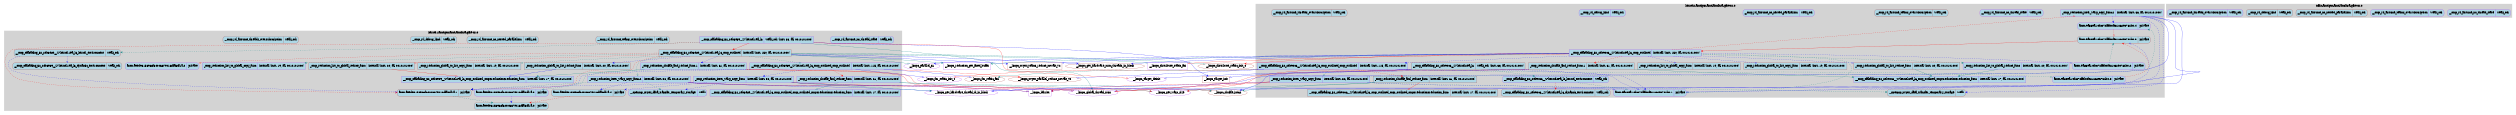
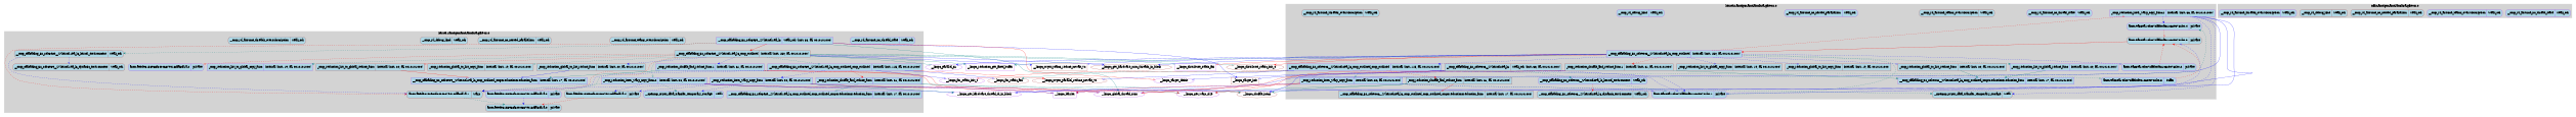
  digraph {
    node [color=purple fillcolor=lightblue shape=Mrecord style=filled]
    edge [arrowhead=vee color=blue]
-   n1 [color=brown label="anon.a9ed9815896cf6404667e416dfa6df1a.1|private}"]
+   n1 [color=brown label="anon.a9ed9815896cf6404667e416dfa6df1a.1|warp}"]
    n2 [color=brown label="anon.a9ed9815896cf6404667e416dfa6df1a.0|private}"]
    n3 [color=brown label="__omp_offloading_52_2eb8e89__Z7kernel1Pfi_l6_omp_outlined|internal (inst: 150, ffl: 0010101000)}" shape=record]
    n4 [label="_omp_reduction_inter_warp_copy_func.2|internal (inst: 36, ffl: 0010101000)}" shape=record]
    n5 [color=brown label="_omp_reduction_global_to_list_copy_func|internal (inst: 19, ffl: 0010101000)}" shape=record]
    n6 [label="_omp_reduction_shuffle_and_reduce_func.1|internal (inst: 61, ffl: 0010101000)}" shape=record]
    n7 [color=brown label="_omp_reduction_global_to_list_reduce_func|internal (inst: 20, ffl: 0010101000)}" shape=record]
    n8 [label="anon.a9ed9815896cf6404667e416dfa6df1a.2|private}"]
    n9 [label="_omp_reduction_list_to_global_copy_func|internal (inst: 19, ffl: 0010101000)}" shape=record]
    n10 [label="__omp_offloading_52_2eb8e89__Z7kernel1Pfi_l6_omp_outlined_omp_outlined|internal (inst: 115, ffl: 0010101000)}" shape=record]
    n11 [color=brown label="_omp_reduction_list_to_global_reduce_func|internal (inst: 20, ffl: 0010101000)}" shape=record]
    n12 [color=brown label="__omp_offloading_52_2eb8e89__Z7kernel1Pfi_l6_dynamic_environment|weak_odr}"]
    n13 [label="__openmp_nvptx_data_transfer_temporary_storage|weak}"]
    n14 [color=brown label="anon.a9ed9815896cf6404667e416dfa6df1a.4|private}"]
    n15 [label="_omp_reduction_shuffle_and_reduce_func|internal (inst: 61, ffl: 0010101000)}" shape=record]
    n16 [label="__omp_offloading_52_2eb8e89__Z7kernel1Pfi_l6_omp_outlined_omp_outlined_omp$reduction$reduction_func|internal (inst: 17, ffl: 0010101000)}" shape=record]
    n17 [label="__omp_rtl_assume_no_thread_state|weak_odr}"]
    n18 [label="__omp_offloading_52_2eb8e89__Z7kernel1Pfi_l6_omp_outlined_omp$reduction$reduction_func|internal (inst: 17, ffl: 0010101000)}" shape=record]
    n19 [label="__omp_offloading_52_2eb8e89__Z7kernel1Pfi_l6|weak_odr (inst: 33, ffl: 0010101000)}" shape=record]
    n20 [color=brown label="__omp_offloading_52_2eb8e89__Z7kernel1Pfi_l6_kernel_environment|weak_odr}"]
    n21 [label="_omp_reduction_inter_warp_copy_func|internal (inst: 36, ffl: 0010101000)}" shape=record]
    n22 [color=brown label="__omp_rtl_assume_teams_oversubscription|weak_odr}"]
    n23 [color=brown label="__omp_rtl_assume_no_nested_parallelism|weak_odr}"]
    n24 [color=brown label="__omp_rtl_debug_kind|weak_odr}"]
    n25 [label="anon.a9ed9815896cf6404667e416dfa6df1a.3|private}"]
    n26 [color=brown label="__omp_rtl_assume_threads_oversubscription|weak_odr}"]
    n27 [label="_omp_reduction_inter_warp_copy_func.2|internal (inst: 36, ffl: 0010101000)}" shape=record]
    n28 [color=brown label="__openmp_nvptx_data_transfer_temporary_storage|weak}"]
    n29 [label="anon.9a83ea14dcc72ffeb0fe81c62ec782b0.4|private}"]
    n30 [label="anon.9a83ea14dcc72ffeb0fe81c62ec782b0.1|private}"]
    n31 [label="__omp_offloading_52_2eb90c6__Z7kernel2Pfi_l6_kernel_environment|weak_odr}"]
    n32 [color=brown label="__omp_offloading_52_2eb90c6__Z7kernel2Pfi_l6_dynamic_environment|weak_odr}"]
    n33 [color=brown label="_omp_reduction_list_to_global_copy_func|internal (inst: 19, ffl: 0010101000)}" shape=record]
    n34 [color=brown label="_omp_reduction_global_to_list_copy_func|internal (inst: 19, ffl: 0010101000)}" shape=record]
    n35 [label="__omp_offloading_52_2eb90c6__Z7kernel2Pfi_l6_omp_outlined_omp_outlined|internal (inst: 115, ffl: 0010101000)}" shape=record]
-   n36 [label="anon.9a83ea14dcc72ffeb0fe81c62ec782b0.3|private}"]
+   n36 [label="anon.9a83ea14dcc72ffeb0fe81c62ec782b0.3|buffer}"]
    n37 [color=brown label="_omp_reduction_shuffle_and_reduce_func|internal (inst: 61, ffl: 0010101000)}" shape=record]
    n38 [label="_omp_reduction_inter_warp_copy_func|internal (inst: 36, ffl: 0010101000)}" shape=record]
    n39 [label="__omp_rtl_assume_no_thread_state|weak_odr}"]
    n40 [color=brown label="anon.9a83ea14dcc72ffeb0fe81c62ec782b0.0|private}"]
    n41 [color=brown label="_omp_reduction_global_to_list_reduce_func|internal (inst: 20, ffl: 0010101000)}" shape=record]
    n42 [label="__omp_offloading_52_2eb90c6__Z7kernel2Pfi_l6_omp_outlined_omp$reduction$reduction_func|internal (inst: 17, ffl: 0010101000)}" shape=record]
    n43 [label="anon.9a83ea14dcc72ffeb0fe81c62ec782b0.2|private}"]
    n44 [color=brown label="__omp_offloading_52_2eb90c6__Z7kernel2Pfi_l6_omp_outlined_omp_outlined_omp$reduction$reduction_func|internal (inst: 17, ffl: 0010101000)}" shape=record]
    n45 [color=brown label="__omp_rtl_assume_teams_oversubscription|weak_odr}"]
    n46 [color=brown label="__omp_offloading_52_2eb90c6__Z7kernel2Pfi_l6|weak_odr (inst: 33, ffl: 0010101000)}" shape=record]
    n47 [label="__omp_offloading_52_2eb90c6__Z7kernel2Pfi_l6_omp_outlined|internal (inst: 150, ffl: 0010101000)}" shape=record]
    n48 [label="__omp_rtl_assume_no_nested_parallelism|weak_odr}"]
    n49 [label="__omp_rtl_debug_kind|weak_odr}"]
    n50 [color=brown label="_omp_reduction_shuffle_and_reduce_func.1|internal (inst: 61, ffl: 0010101000)}" shape=record]
    n51 [label="_omp_reduction_list_to_global_reduce_func|internal (inst: 20, ffl: 0010101000)}" shape=record]
    n52 [color=brown label="__omp_rtl_assume_threads_oversubscription|weak_odr}"]
    n53 [label="__omp_rtl_assume_no_thread_state|weak_odr}"]
    n54 [label="__omp_rtl_assume_teams_oversubscription|weak_odr}"]
    n55 [color=brown label="__omp_rtl_assume_no_nested_parallelism|weak_odr}"]
    n56 [color=brown label="__omp_rtl_debug_kind|weak_odr}"]
    n57 [label="__omp_rtl_assume_threads_oversubscription|weak_odr}"]
    n58 [color=brown label=__kmpc_get_hardware_num_threads_in_block shape=ellipse fillcolor="" style=""]
    n59 [color=brown label=__kmpc_distribute_static_init_4 shape=ellipse fillcolor="" style=""]
    n60 [label=__kmpc_parallel_51 shape=ellipse fillcolor="" style=""]
    n61 [label=__kmpc_distribute_static_fini shape=box fillcolor="" style=""]
    n62 [label=__kmpc_reduction_get_fixed_buffer shape=box fillcolor="" style=""]
    n63 [color=brown label=__kmpc_nvptx_teams_reduce_nowait_v2 shape=box fillcolor="" style=""]
    n64 [label=__kmpc_get_hardware_thread_id_in_block shape=ellipse fillcolor="" style=""]
    n65 [label=__kmpc_global_thread_num shape=ellipse fillcolor="" style=""]
    n66 [label=__kmpc_barrier shape=box fillcolor="" style=""]
    n67 [label=__kmpc_get_warp_size shape=ellipse fillcolor="" style=""]
    n68 [color=brown label=__kmpc_shuffle_int32 shape=ellipse fillcolor="" style=""]
    n69 [label=__kmpc_for_static_init_4 shape=ellipse fillcolor="" style=""]
    n70 [color=brown label=__kmpc_for_static_fini shape=ellipse fillcolor="" style=""]
    n71 [color=brown label=__kmpc_nvptx_parallel_reduce_nowait_v2 shape=ellipse fillcolor="" style=""]
    n72 [color=brown label=__kmpc_target_init shape=box fillcolor="" style=""]
    n73 [label=__kmpc_target_deinit shape=ellipse fillcolor="" style=""]
    subgraph cluster_1 {
      color=lightgrey
      label="kernel1-amdgcn-amd-amdhsa-gfx942.o"
      style=filled
      n1
      n2
      n3
      n4
      n5
      n6
      n7
      n8
      n9
      n10
      n11
      n12
      n13
      n14
      n15
      n16
      n17
      n18
      n19
      n20
      n21
      n22
      n23
      n24
      n25
      n26
    }
    subgraph cluster_2 {
      color=lightgrey
      label="kernel2-amdgcn-amd-amdhsa-gfx942.o"
      style=filled
      n27
      n28
      n29
      n30
      n31
      n32
      n33
      n34
      n35
      n36
      n37
      n38
      n39
      n40
      n41
      n42
      n43
      n44
      n45
      n46
      n47
      n48
      n49
      n50
      n51
      n52
    }
    subgraph cluster_3 {
      color=lightgrey
      label="main-amdgcn-amd-amdhsa-gfx942.o"
      style=filled
      n53
      n54
      n55
      n56
      n57
    }
    n1 -> n2 [color=teal style=dashed]
    n3 -> n1 [color=red style=dashed]
    n3 -> n4 [arrowhead=onormal color=teal style=dashed]
    n3 -> n5 [arrowhead=onormal color=teal style=dashed]
    n3 -> n6 [style=dashed]
    n3 -> n7 [style=dashed]
    n3 -> n8 [arrowhead=onormal color=red style=dashed]
    n3 -> n9 [color=teal style=dashed]
    n3 -> n10 [arrowhead=onormal color=teal style=dashed]
    n3 -> n11 [arrowhead=onormal color=red style=dashed]
    n3 -> n58
    n3 -> n59 [arrowhead=onormal color=teal]
    n3 -> n60 [arrowhead=onormal color=teal]
    n3 -> n61 [arrowhead=onormal color=teal]
    n3 -> n62 [color=teal]
    n3 -> n63
    n4 -> n1 [color=teal style=dashed]
    n4 -> n13 [color=teal style=dashed]
    n4 -> n14 [style=dashed]
    n4 -> n64 [arrowhead=onormal]
    n4 -> n65 [arrowhead=onormal]
    n4 -> n66 [arrowhead=onormal color=red]
    n6 -> n18 [color=teal]
    n6 -> n67 [color=red]
    n6 -> n68 [arrowhead=onormal color=red]
    n7 -> n18 [arrowhead=onormal]
    n10 -> n1 [arrowhead=onormal style=dashed]
    n10 -> n15 [color=red style=dashed]
    n10 -> n21 [style=dashed]
    n10 -> n25 [arrowhead=onormal color=teal style=dashed]
    n10 -> n69 [arrowhead=onormal]
    n10 -> n70 [arrowhead=onormal]
    n10 -> n71 [color=red]
    n11 -> n18 [arrowhead=onormal color=red]
    n14 -> n2 [color=red style=dashed]
    n15 -> n16 [arrowhead=onormal color=teal]
    n15 -> n67 [arrowhead=onormal color=teal]
    n15 -> n68 [color=teal]
    n19 -> n1 [color=red style=dashed]
    n19 -> n3 [color=red]
    n19 -> n20 [color=teal style=dashed]
    n19 -> n65 [color=teal]
    n19 -> n72
    n19 -> n73 [arrowhead=onormal color=red]
    n20 -> n1 [arrowhead=onormal style=dashed]
    n20 -> n12 [arrowhead=onormal style=dashed]
    n21 -> n1 [style=dashed]
    n21 -> n13 [style=dashed]
    n21 -> n14 [style=dashed]
    n21 -> n64 [color=teal]
    n21 -> n65 [arrowhead=onormal color=red]
    n21 -> n66 [arrowhead=onormal]
    n25 -> n2 [style=dashed]
    n27 -> n28 [style=dashed]
    n27 -> n29 [style=dashed]
    n27 -> n30 [arrowhead=onormal style=dashed]
    n27 -> n64 [arrowhead=onormal]
    n27 -> n65 [arrowhead=onormal]
    n27 -> n66
    n29 -> n40 [arrowhead=onormal color=red style=dashed]
    n30 -> n40 [arrowhead=onormal style=dashed]
    n31 -> n30 [arrowhead=onormal color=teal style=dashed]
    n31 -> n32 [color=red style=dashed]
    n35 -> n30 [arrowhead=onormal style=dashed]
    n35 -> n36 [arrowhead=onormal color=teal style=dashed]
    n35 -> n37 [color=red style=dashed]
    n35 -> n38 [arrowhead=onormal color=teal style=dashed]
    n35 -> n69 [arrowhead=onormal color=red]
    n35 -> n70 [color=teal]
    n35 -> n71 [arrowhead=onormal]
    n36 -> n40 [color=red style=dashed]
    n37 -> n44 [arrowhead=onormal color=red]
    n37 -> n67 [arrowhead=onormal color=teal]
    n37 -> n68 [color=teal]
    n38 -> n28 [color=teal style=dashed]
    n38 -> n29 [color=teal style=dashed]
    n38 -> n30 [arrowhead=onormal style=dashed]
    n38 -> n64 [arrowhead=onormal]
    n38 -> n65 [arrowhead=onormal color=red]
    n38 -> n66 [color=red]
    n40 -> n47 [color=red]
    n41 -> n42 [color=teal]
-   n43 -> n40 [color=teal style=dashed]
+   n43 -> n40 [color=red style=dashed]
    n46 -> n30 [style=dashed]
    n46 -> n31 [color=teal style=dashed]
    n46 -> n65 [arrowhead=onormal color=red]
    n46 -> n72 [arrowhead=onormal]
    n46 -> n73 [arrowhead=onormal]
    n47 -> n27 [arrowhead=onormal color=red style=dashed]
    n47 -> n30 [arrowhead=onormal color=teal style=dashed]
    n47 -> n33 [arrowhead=onormal style=dashed]
    n47 -> n34 [arrowhead=onormal style=dashed]
    n47 -> n35 [style=dashed]
    n47 -> n41 [arrowhead=onormal style=dashed]
    n47 -> n43 [arrowhead=onormal style=dashed]
    n47 -> n50 [color=red style=dashed]
    n47 -> n51 [color=teal style=dashed]
    n47 -> n58
    n47 -> n59 [color=red]
    n47 -> n60
    n47 -> n61 [arrowhead=onormal color=red]
    n47 -> n62 [color=teal]
    n47 -> n63 [arrowhead=onormal]
    n50 -> n42 [color=teal]
    n50 -> n67 [color=red]
    n50 -> n68
    n51 -> n42 [color=teal]
  }
